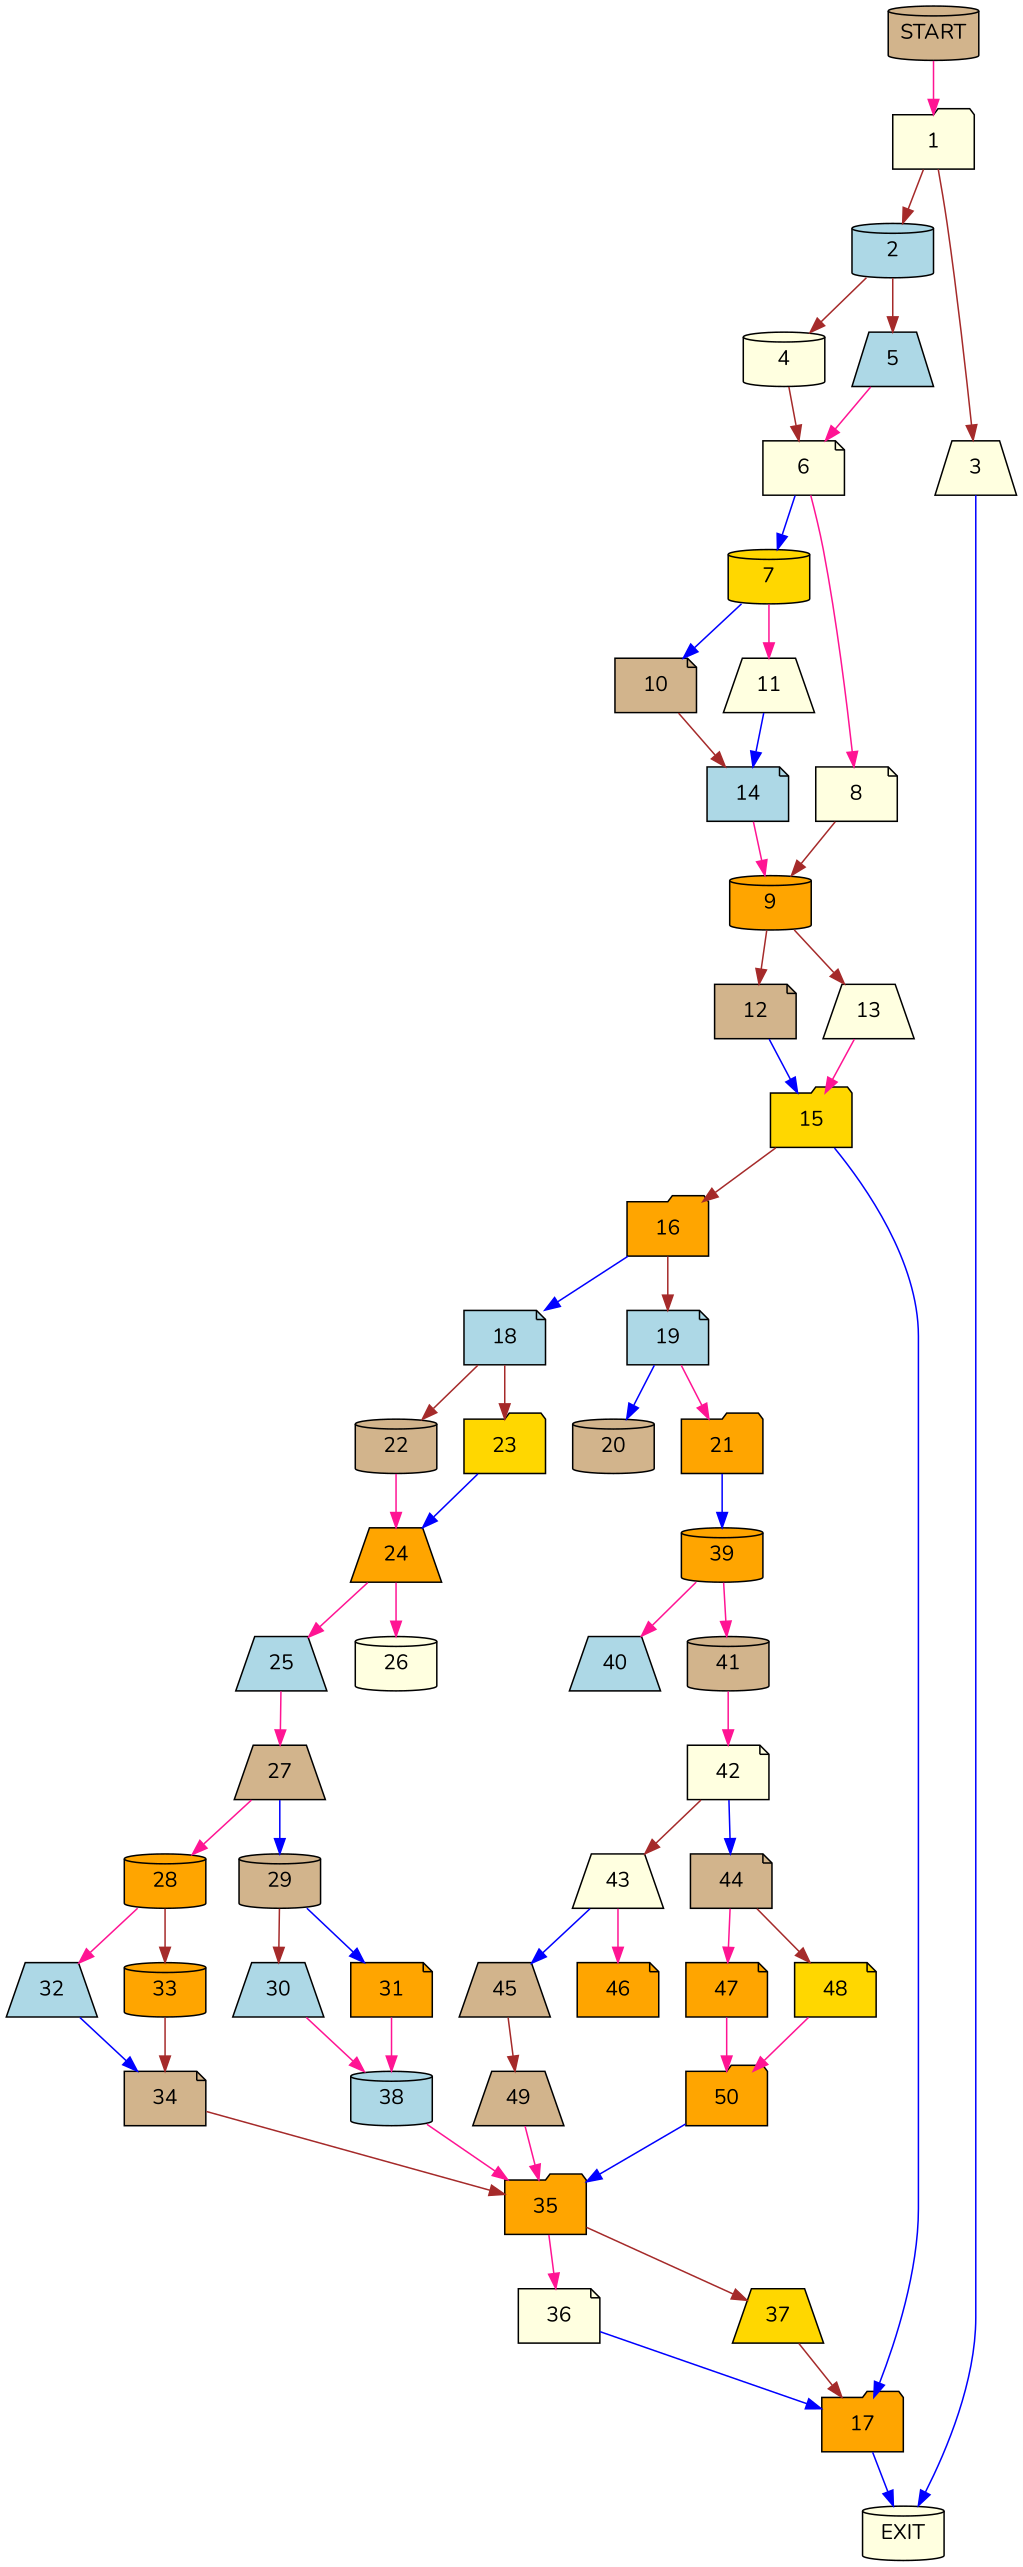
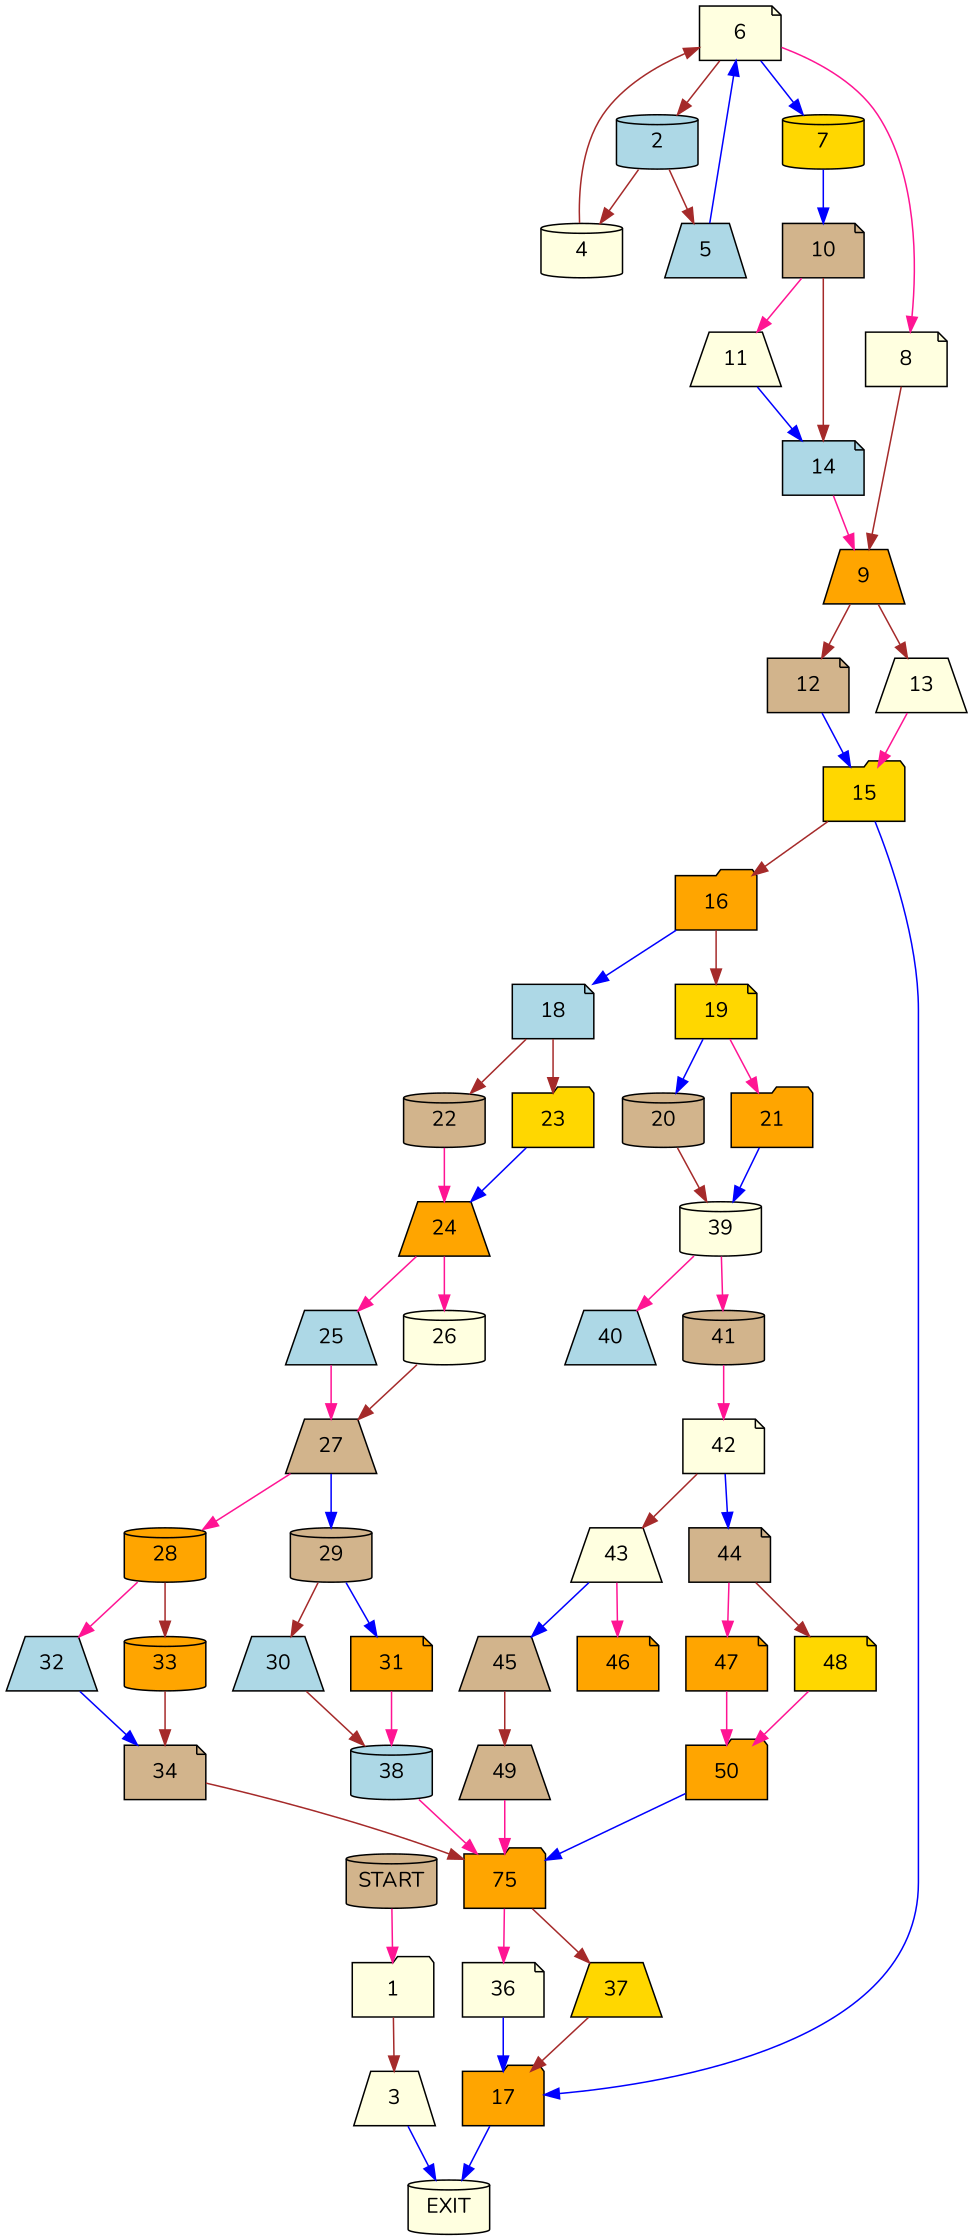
  digraph {
    fontname=Nunito
    node [fillcolor=orange fontname=Nunito shape=trapezium style=filled]
    edge [color=deeppink fontname=Nunito]
    n1 [fillcolor=tan label=START shape=cylinder]
    1 [fillcolor=lightyellow shape=folder]
    2 [fillcolor=lightblue shape=cylinder]
    3 [fillcolor=lightyellow]
    n5 [fillcolor=lightyellow label=EXIT shape=cylinder]
    4 [fillcolor=lightyellow shape=cylinder]
    5 [fillcolor=lightblue]
    6 [fillcolor=lightyellow shape=note]
    7 [fillcolor=gold shape=cylinder]
    8 [fillcolor=lightyellow shape=note]
    10 [fillcolor=tan shape=note]
    11 [fillcolor=lightyellow]
-   9 [shape=cylinder]
+   9
    14 [fillcolor=lightblue shape=note]
    12 [fillcolor=tan shape=note]
    13 [fillcolor=lightyellow]
    15 [fillcolor=gold shape=folder]
    16 [shape=folder]
    17 [shape=folder]
    18 [fillcolor=lightblue shape=note]
-   19 [fillcolor=lightblue shape=note]
+   19 [fillcolor=gold shape=note]
    22 [fillcolor=tan shape=cylinder]
    23 [fillcolor=gold shape=folder]
    20 [fillcolor=tan shape=cylinder]
    21 [shape=folder]
    24
-   39 [shape=cylinder]
+   39 [fillcolor=lightyellow shape=cylinder]
    40 [fillcolor=lightblue]
    41 [fillcolor=tan shape=cylinder]
    25 [fillcolor=lightblue]
    26 [fillcolor=lightyellow shape=cylinder]
    27 [fillcolor=tan]
    28 [shape=cylinder]
    29 [fillcolor=tan shape=cylinder]
    32 [fillcolor=lightblue]
    33 [shape=cylinder]
    30 [fillcolor=lightblue]
    31 [shape=note]
    34 [fillcolor=tan shape=note]
    38 [fillcolor=lightblue shape=cylinder]
-   35 [shape=folder]
+   35 [shape=folder label=75]
    36 [fillcolor=lightyellow shape=note]
    37 [fillcolor=gold]
    42 [fillcolor=lightyellow shape=note]
    43 [fillcolor=lightyellow]
    44 [fillcolor=tan shape=note]
    45 [fillcolor=tan]
    46 [shape=note]
    47 [shape=note]
    48 [fillcolor=gold shape=note]
    49 [fillcolor=tan]
    50 [shape=folder]
    n1 -> 1
-   1 -> 2 [color=brown]
+   6 -> 2 [color=brown]
    1 -> 3 [color=brown]
    2 -> 4 [color=brown]
    2 -> 5 [color=brown]
    3 -> n5 [color=blue]
    4 -> 6 [color=brown]
-   5 -> 6
+   5 -> 6 [color=blue]
    6 -> 7 [color=blue]
    6 -> 8
    7 -> 10 [color=blue]
-   7 -> 11
+   10 -> 11
    8 -> 9 [color=brown]
    10 -> 14 [color=brown]
    11 -> 14 [color=blue]
    9 -> 12 [color=brown]
    9 -> 13 [color=brown]
    14 -> 9
    12 -> 15 [color=blue]
    13 -> 15
    15 -> 16 [color=brown]
    15 -> 17 [color=blue]
    16 -> 18 [color=blue]
    16 -> 19 [color=brown]
    17 -> n5 [color=blue]
    18 -> 22 [color=brown]
    18 -> 23 [color=brown]
    19 -> 20 [color=blue]
    19 -> 21
    22 -> 24
    23 -> 24 [color=blue]
+   20 -> 39 [color=brown]
    21 -> 39 [color=blue]
    24 -> 25
    24 -> 26
    39 -> 40
    39 -> 41
    41 -> 42
    25 -> 27
+   26 -> 27 [color=brown]
    27 -> 28
    27 -> 29 [color=blue]
    28 -> 32
    28 -> 33 [color=brown]
    29 -> 30 [color=brown]
    29 -> 31 [color=blue]
    32 -> 34 [color=blue]
    33 -> 34 [color=brown]
-   30 -> 38
+   30 -> 38 [color=brown]
    31 -> 38
    34 -> 35 [color=brown]
    38 -> 35
    35 -> 36
    35 -> 37 [color=brown]
    36 -> 17 [color=blue]
    37 -> 17 [color=brown]
    42 -> 43 [color=brown]
    42 -> 44 [color=blue]
    43 -> 45 [color=blue]
    43 -> 46
    44 -> 47
    44 -> 48 [color=brown]
    45 -> 49 [color=brown]
    47 -> 50
    48 -> 50
    49 -> 35
    50 -> 35 [color=blue]
  }
